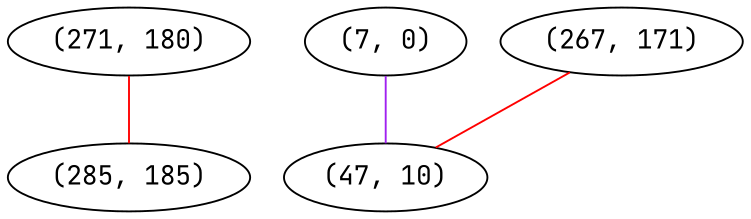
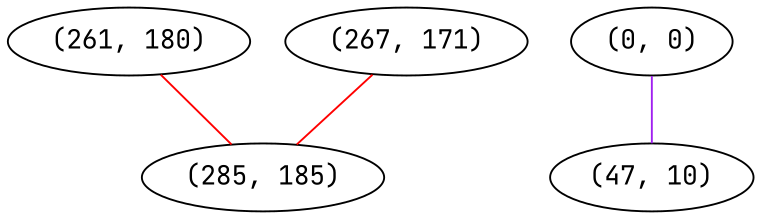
  graph {
    fontname="JetBrains Mono"
    node [fontname="JetBrains Mono"]
    edge [color=red fontname="JetBrains Mono" weight=1]
-   "(271, 180)"
+   "(271, 180)" [label="(261, 180)"]
    "(285, 185)"
-   "(0, 0)" [label="(7, 0)"]
+   "(0, 0)"
    "(47, 10)"
    "(267, 171)"
    "(271, 180)" -- "(285, 185)"
    "(0, 0)" -- "(47, 10)" [color=purple weight=4]
-   "(267, 171)" -- "(47, 10)"
+   "(267, 171)" -- "(285, 185)"
  }
